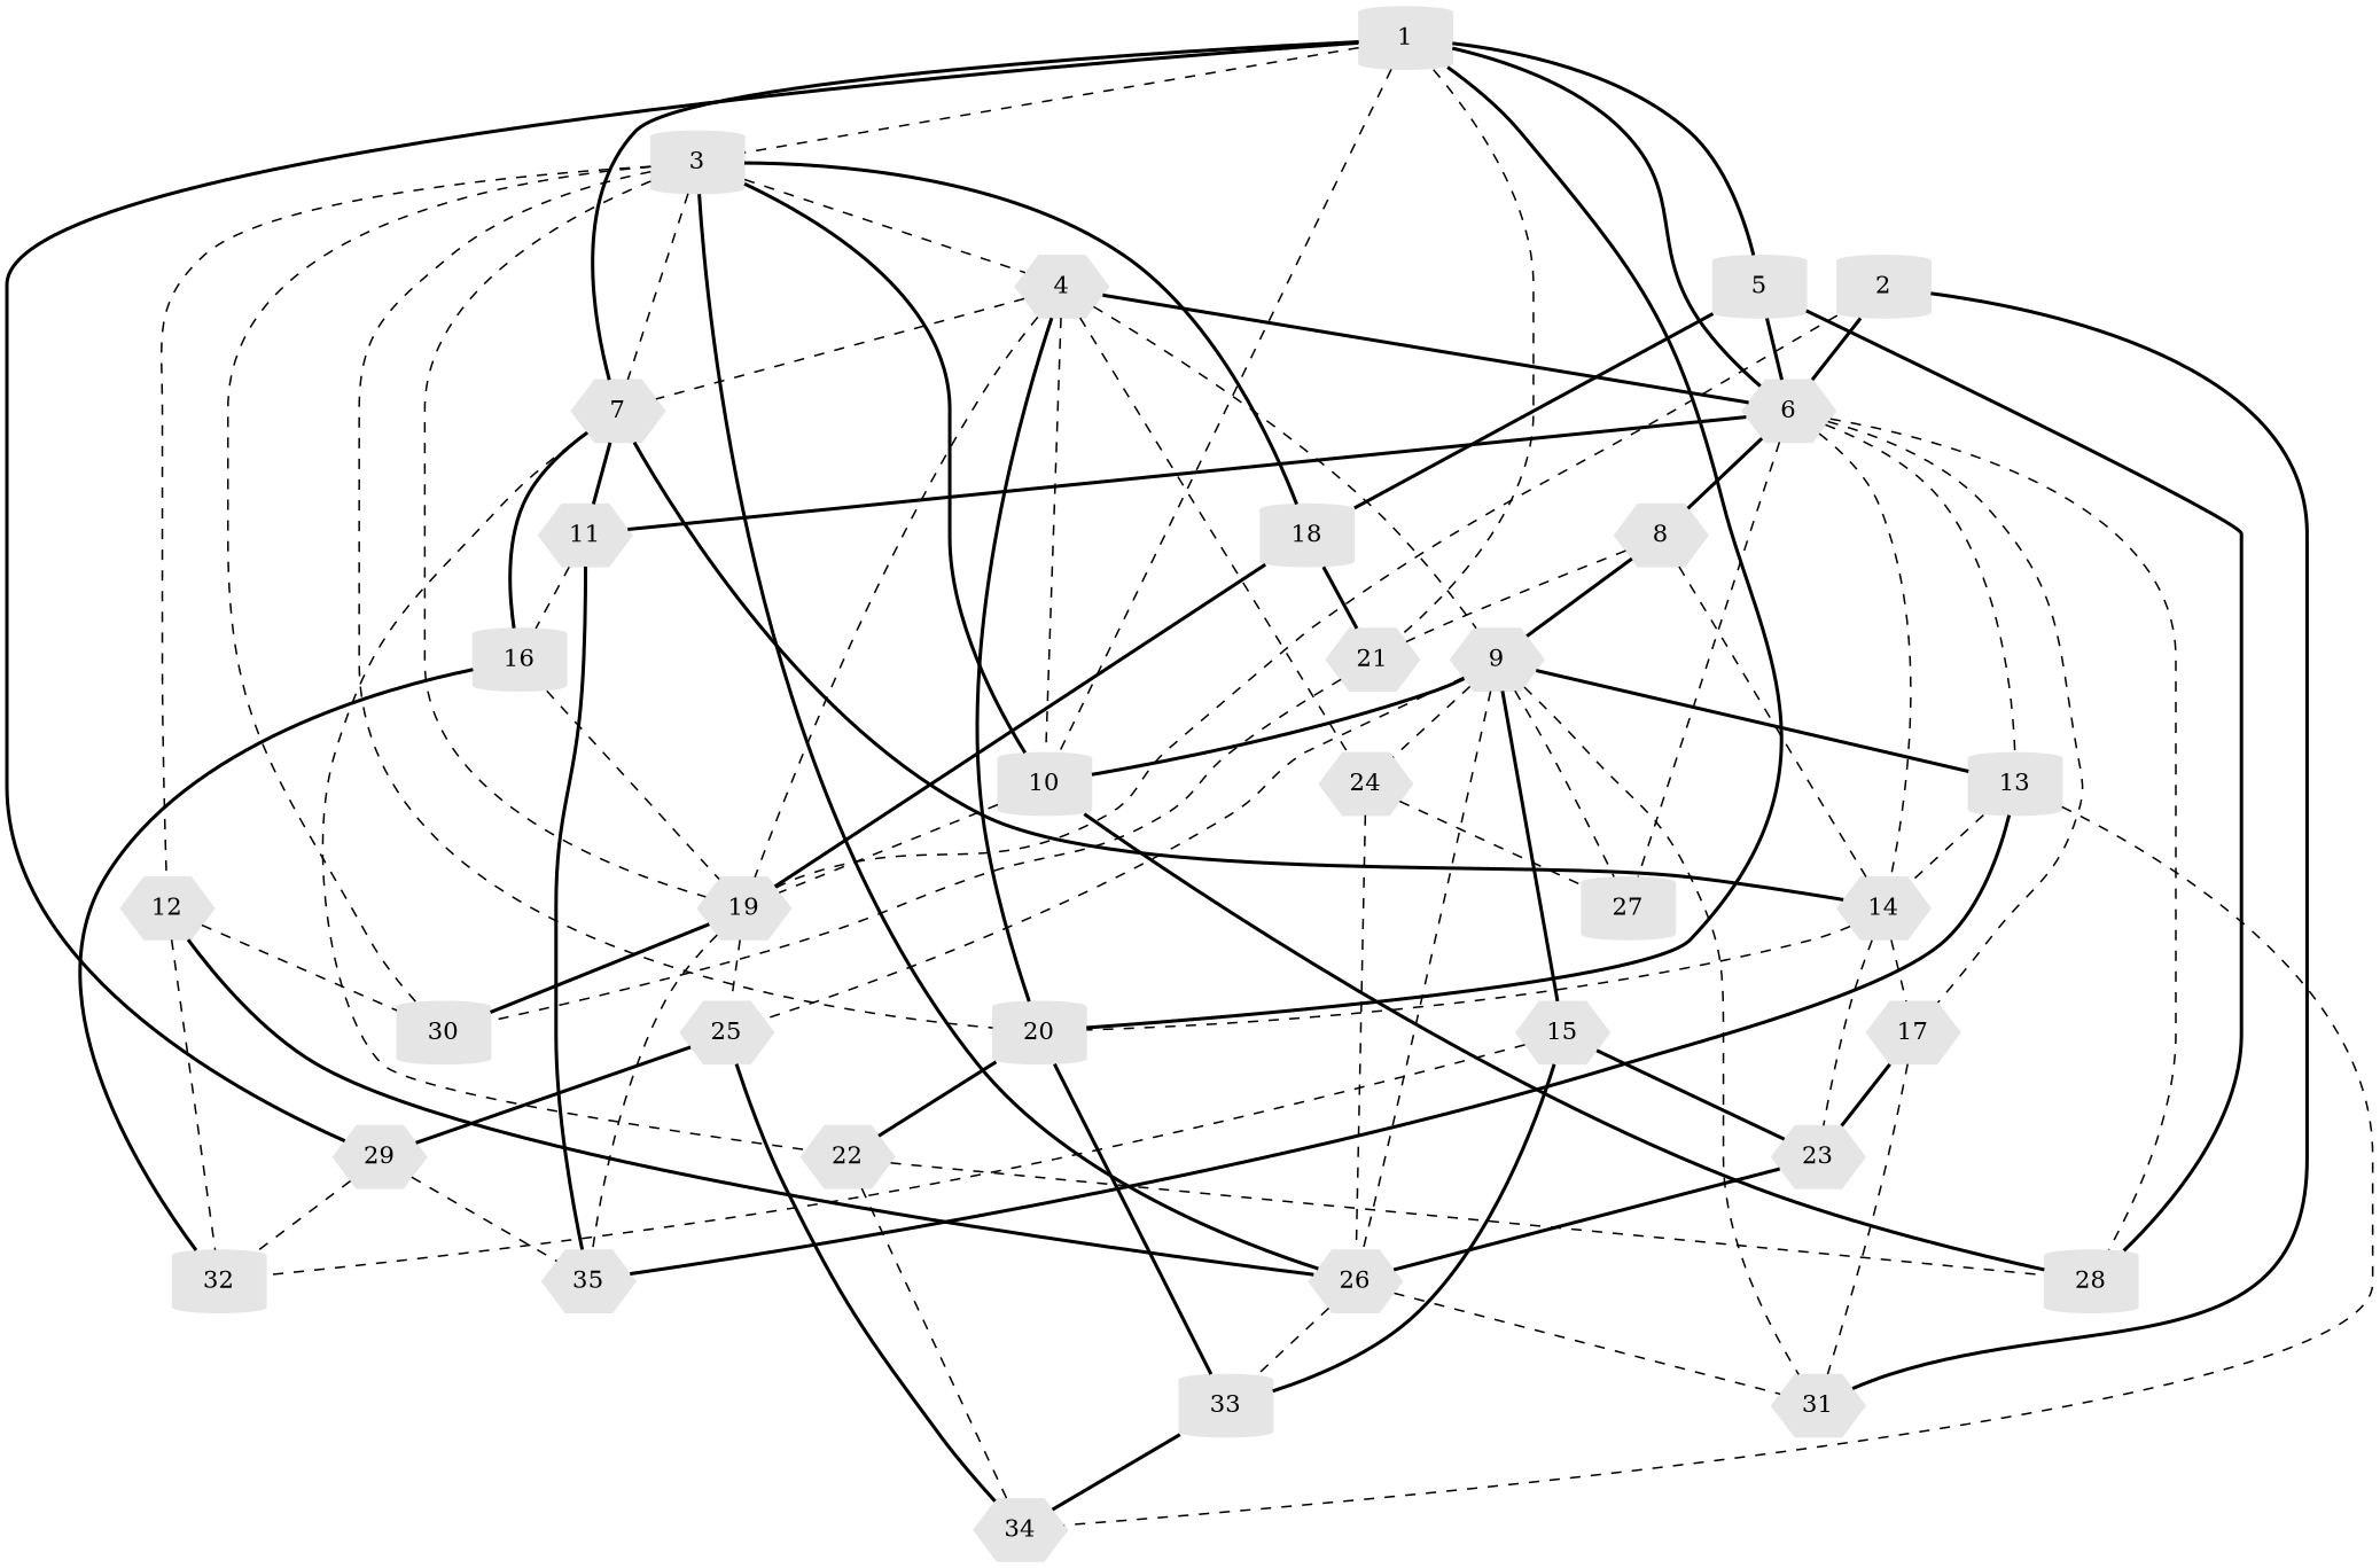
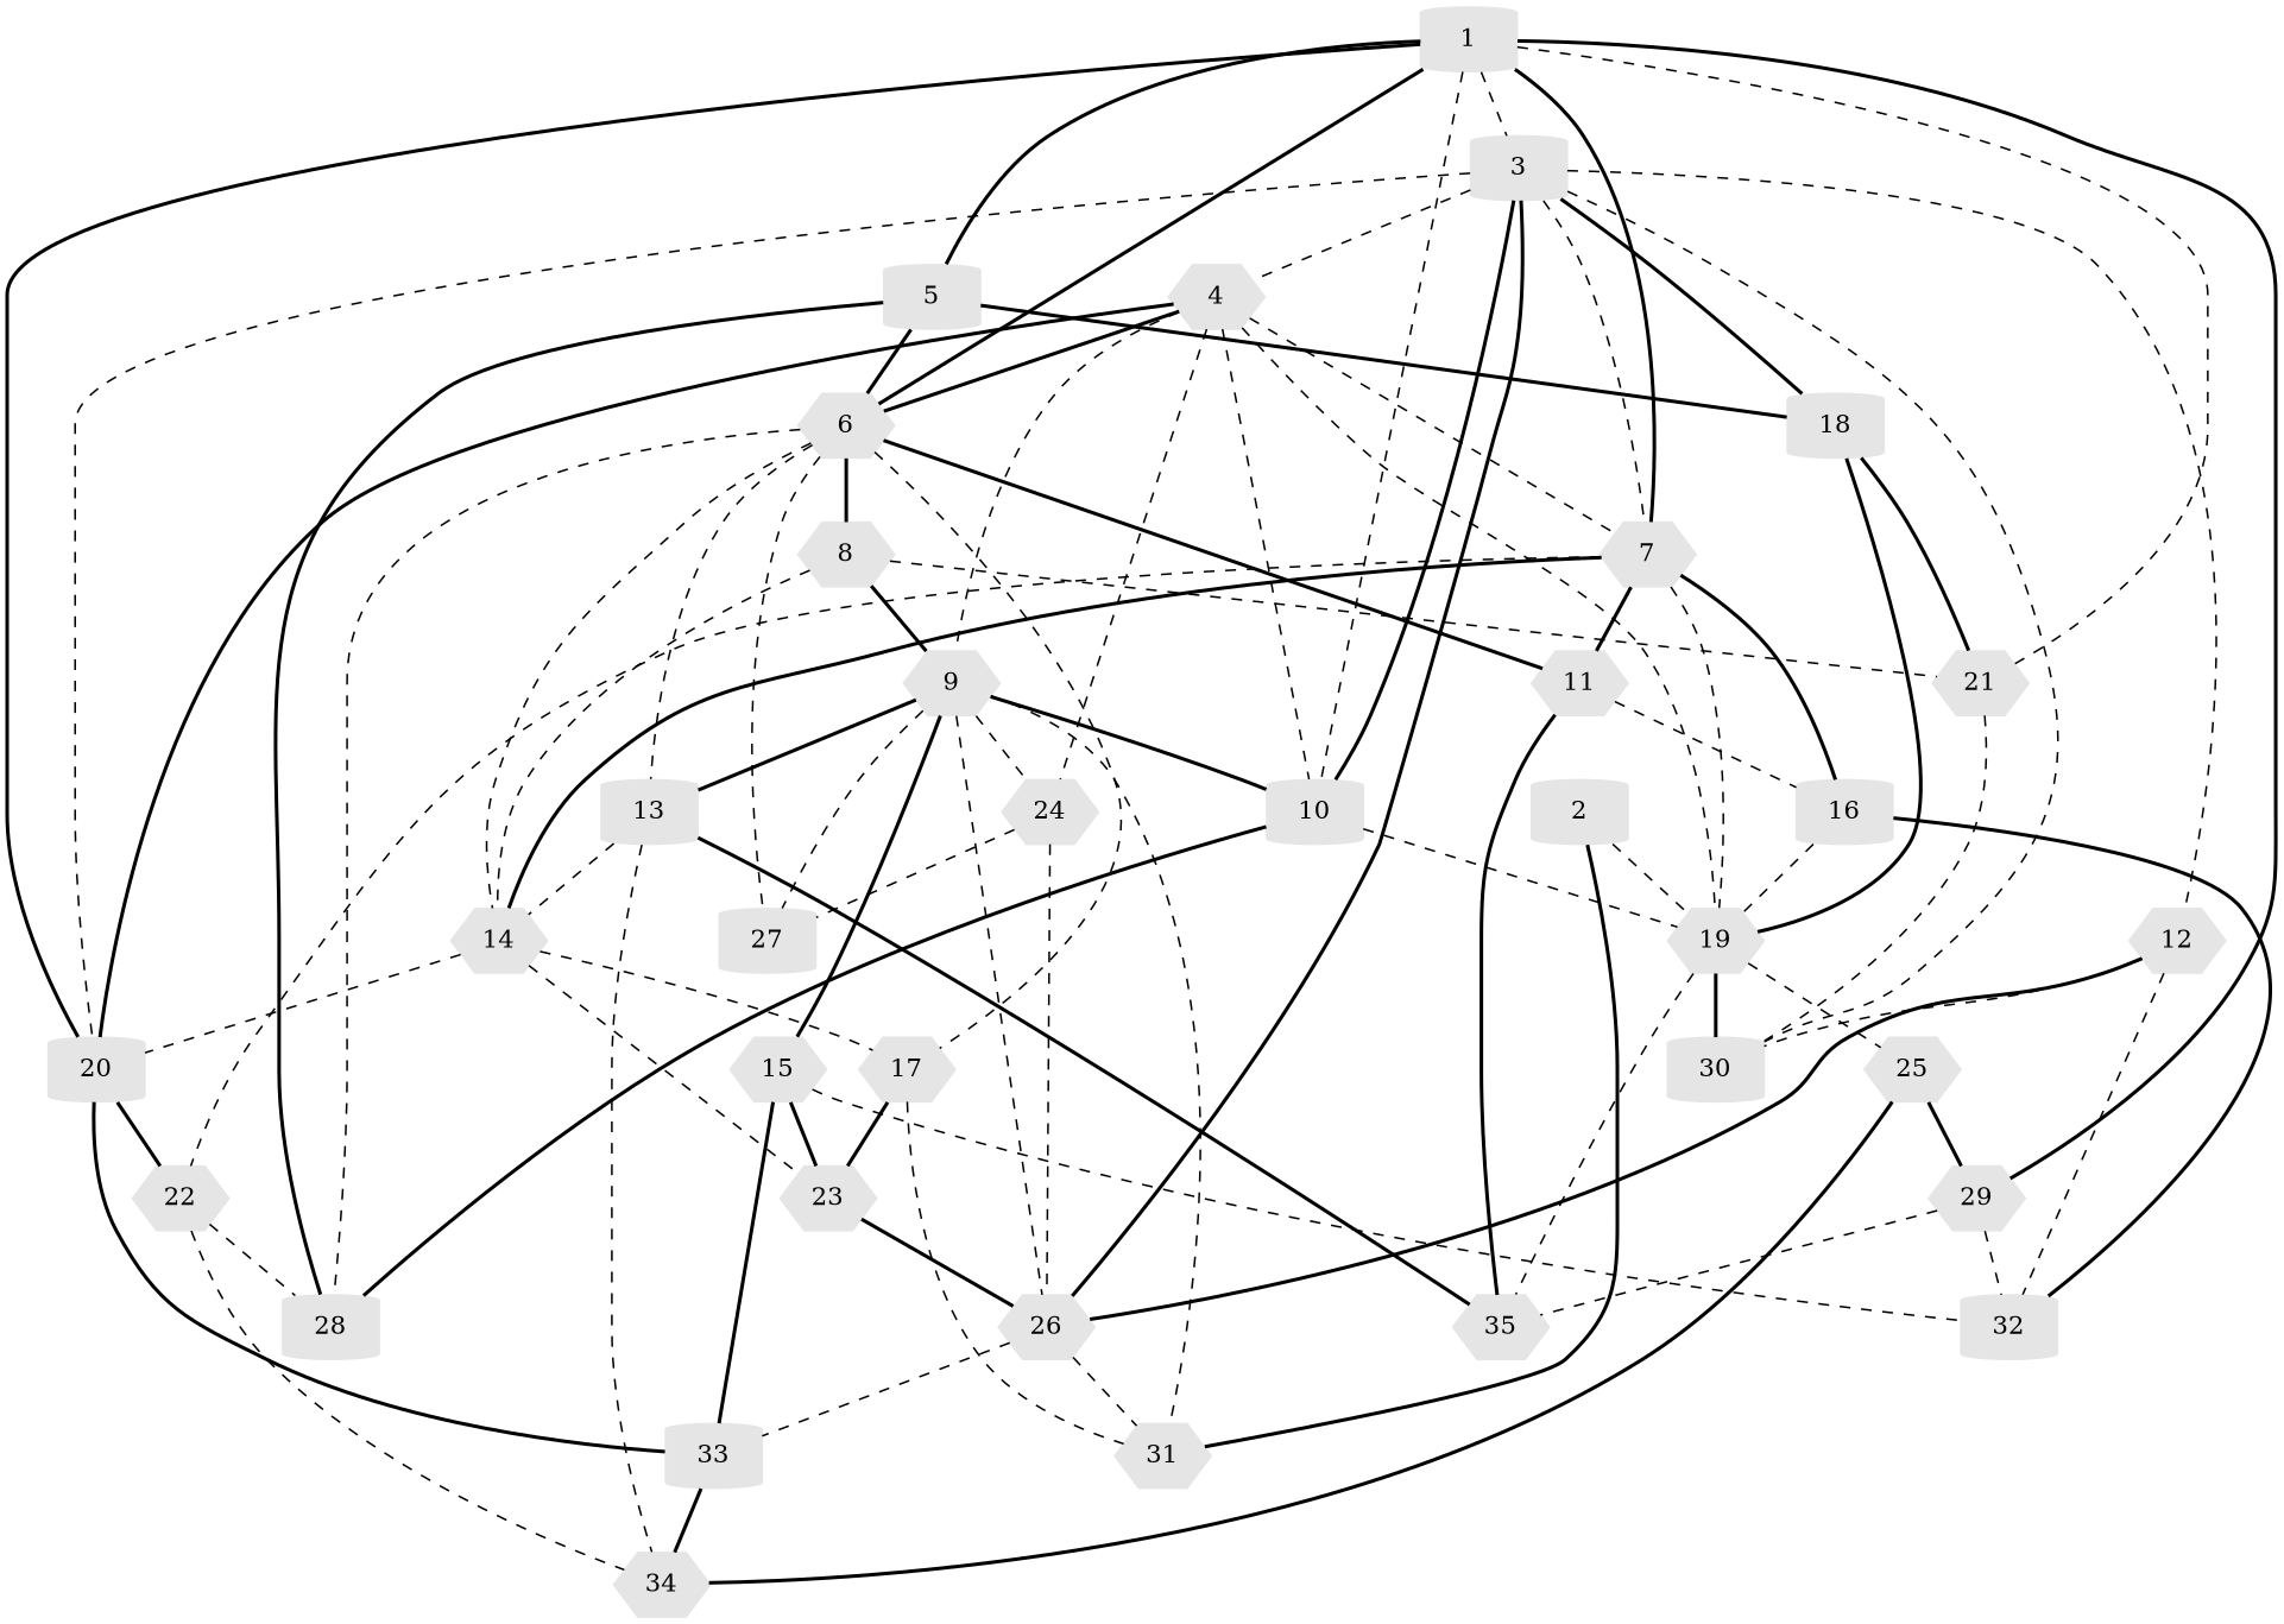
  graph {
    node [color=gray90 shape=hexagon style=filled]
    edge [style=dashed weight=1.0]
    1 [shape=cylinder]
    3 [shape=cylinder]
    5 [shape=cylinder]
    6
    7
    10 [shape=cylinder]
    20 [shape=cylinder]
    21
    29
    19
    4
    12
    18 [shape=cylinder]
    26
    30 [shape=cylinder]
    28 [shape=cylinder]
    8
    11
    14
    17
    27 [shape=cylinder]
    13 [shape=cylinder]
    16 [shape=cylinder]
    22
    33 [shape=cylinder]
    35
    32 [shape=cylinder]
    2 [shape=cylinder]
    31
    25
    9
    24
    15
    23
    34
    1 -- 3
    1 -- 5 [style=bold]
    1 -- 6 [style=bold]
    1 -- 7 [style=bold]
    1 -- 10
    1 -- 20 [style=bold]
    1 -- 21
    1 -- 29 [style=bold]
    3 -- 7
    3 -- 10 [style=bold]
    3 -- 20 [weight=2.0]
-   3 -- 19
+   7 -- 19
    3 -- 4 [weight=2.0]
    3 -- 12
    3 -- 18 [style=bold]
    3 -- 26 [style=bold]
    3 -- 30
    5 -- 6 [style=bold]
    5 -- 18 [style=bold]
    5 -- 28 [style=bold]
    6 -- 28
    6 -- 8 [style=bold]
    6 -- 11 [style=bold]
    6 -- 14
    6 -- 17
    6 -- 27 [weight=2.0]
    6 -- 13
    7 -- 11 [style=bold]
    7 -- 14 [style=bold]
    7 -- 16 [style=bold]
    7 -- 22
    10 -- 19
    10 -- 28 [style=bold]
    20 -- 22 [style=bold]
    20 -- 33 [style=bold]
    21 -- 30
    29 -- 35
    29 -- 32
    19 -- 30 [style=bold]
    19 -- 35
    19 -- 25
    4 -- 6 [style=bold]
    4 -- 7 [weight=2.0]
    4 -- 10 [weight=3.0]
    4 -- 20 [style=bold]
    4 -- 19
    4 -- 9
    4 -- 24
    12 -- 26 [style=bold]
    12 -- 30
    12 -- 32
    18 -- 21 [style=bold]
    18 -- 19 [style=bold]
    26 -- 33
    26 -- 31
    8 -- 21
    8 -- 14
    8 -- 9 [style=bold]
    11 -- 16
    11 -- 35 [style=bold]
    14 -- 20 [weight=2.0]
    14 -- 17
    14 -- 23
    17 -- 31
    17 -- 23 [style=bold]
    13 -- 14
    13 -- 35 [style=bold]
    13 -- 34
    16 -- 19
    16 -- 32 [style=bold]
    22 -- 28
    22 -- 34
    33 -- 34 [style=bold]
-   2 -- 6 [style=bold]
    2 -- 19 [weight=2.0]
    2 -- 31 [style=bold]
    25 -- 29 [style=bold]
    25 -- 34 [style=bold]
    9 -- 10 [style=bold]
    9 -- 26 [weight=2.0]
    9 -- 27
    9 -- 13 [style=bold]
    9 -- 31
-   9 -- 25
    9 -- 24
    9 -- 15 [style=bold]
    24 -- 26
    24 -- 27
    15 -- 33 [style=bold]
    15 -- 32
    15 -- 23 [style=bold]
    23 -- 26 [style=bold]
  }
